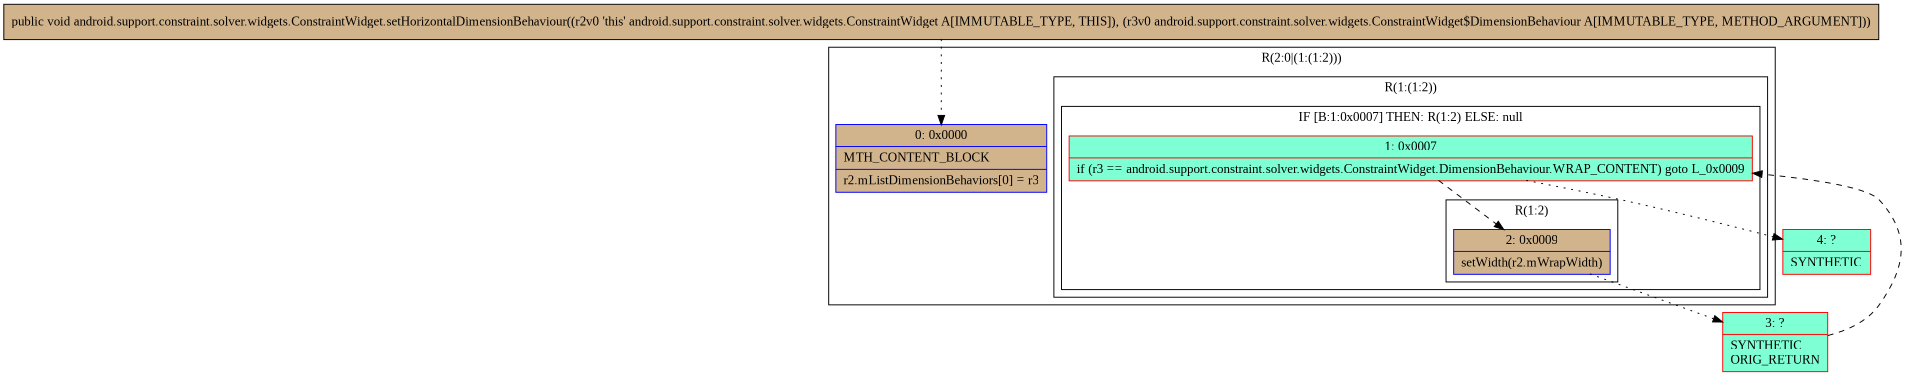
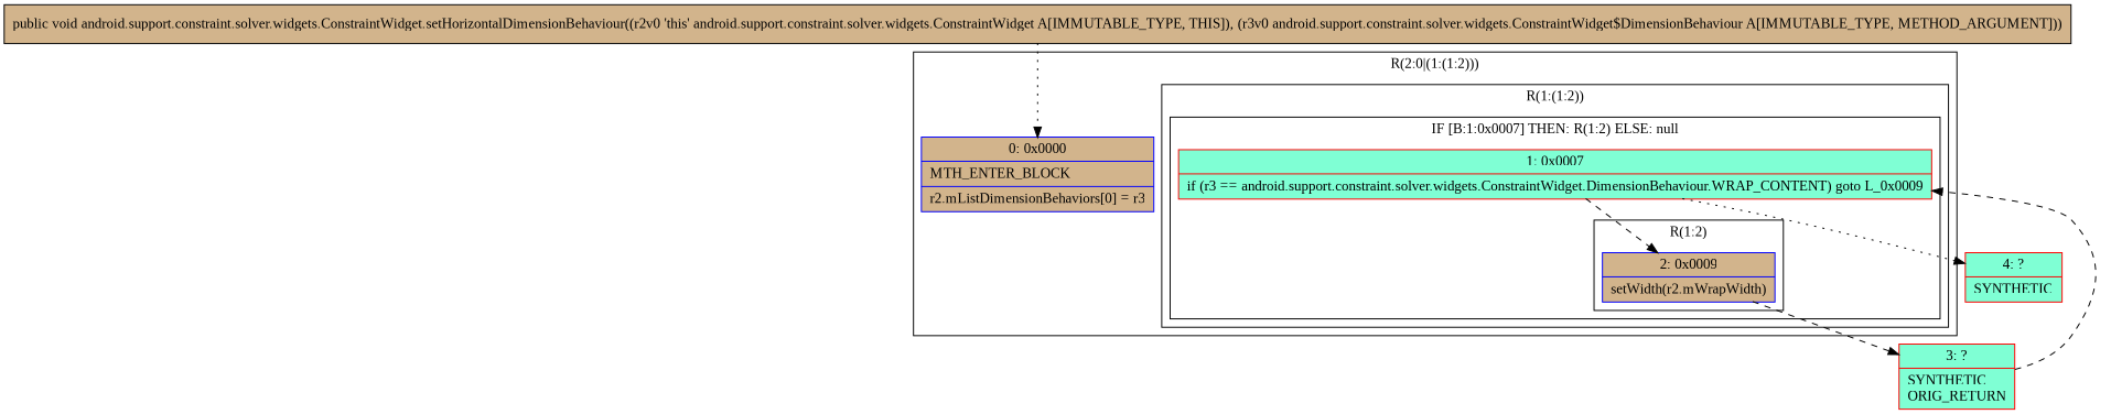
  digraph {
    fontname="Liberation Serif"
    node [color=red fillcolor=tan fontname="Liberation Serif" shape=record style=filled]
    edge [fontname="Liberation Serif" style=dashed]
    n1 [color=blue label="{2\:\ 0x0009|setWidth(r2.mWrapWidth)\l}"]
    n2 [fillcolor=aquamarine label="{1\:\ 0x0007|if (r3 == android.support.constraint.solver.widgets.ConstraintWidget.DimensionBehaviour.WRAP_CONTENT) goto L_0x0009\l}"]
-   n3 [color=blue label="{0\:\ 0x0000|MTH_CONTENT_BLOCK\l|r2.mListDimensionBehaviors[0] = r3\l}"]
+   n3 [color=blue label="{0\:\ 0x0000|MTH_ENTER_BLOCK\l|r2.mListDimensionBehaviors[0] = r3\l}"]
    n4 [fillcolor=aquamarine label="{3\:\ ?|SYNTHETIC\lORIG_RETURN\l}"]
    n5 [fillcolor=aquamarine label="{4\:\ ?|SYNTHETIC\l}"]
    n6 [label="{public void android.support.constraint.solver.widgets.ConstraintWidget.setHorizontalDimensionBehaviour((r2v0 'this' android.support.constraint.solver.widgets.ConstraintWidget A[IMMUTABLE_TYPE, THIS]), (r3v0 android.support.constraint.solver.widgets.ConstraintWidget$DimensionBehaviour A[IMMUTABLE_TYPE, METHOD_ARGUMENT])) }" color=""]
    subgraph cluster_1 {
      label="R(2:0|(1:(1:2)))"
      n3
      subgraph cluster_2 {
        label="R(1:(1:2))"
        subgraph cluster_3 {
          label="IF [B:1:0x0007] THEN: R(1:2) ELSE: null"
          n2
          subgraph cluster_4 {
            label="R(1:2)"
            n1
          }
        }
      }
    }
-   n1 -> n4 [style=dotted]
+   n1 -> n4
    n2 -> n1
    n2 -> n5 [style=dotted]
    n4 -> n2
    n6 -> n3 [style=dotted]
  }
